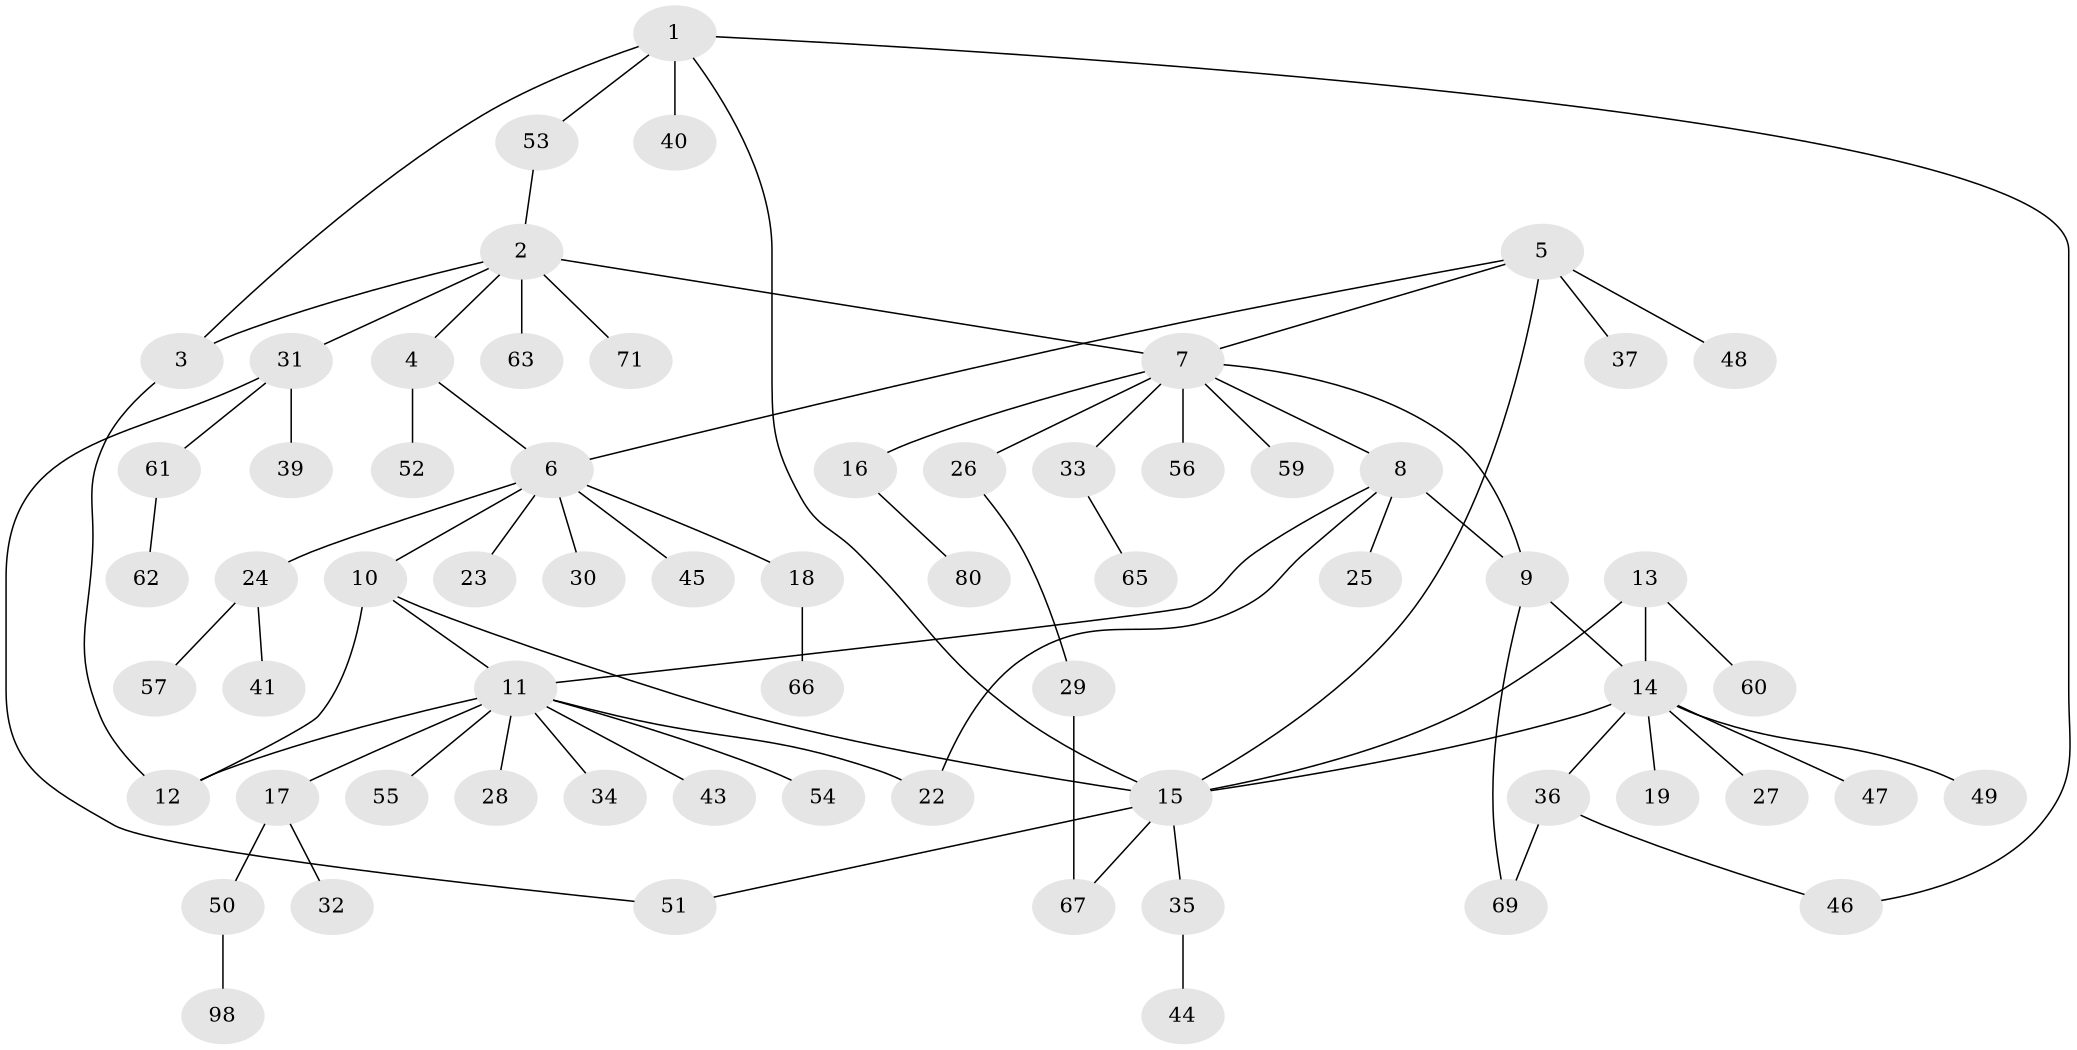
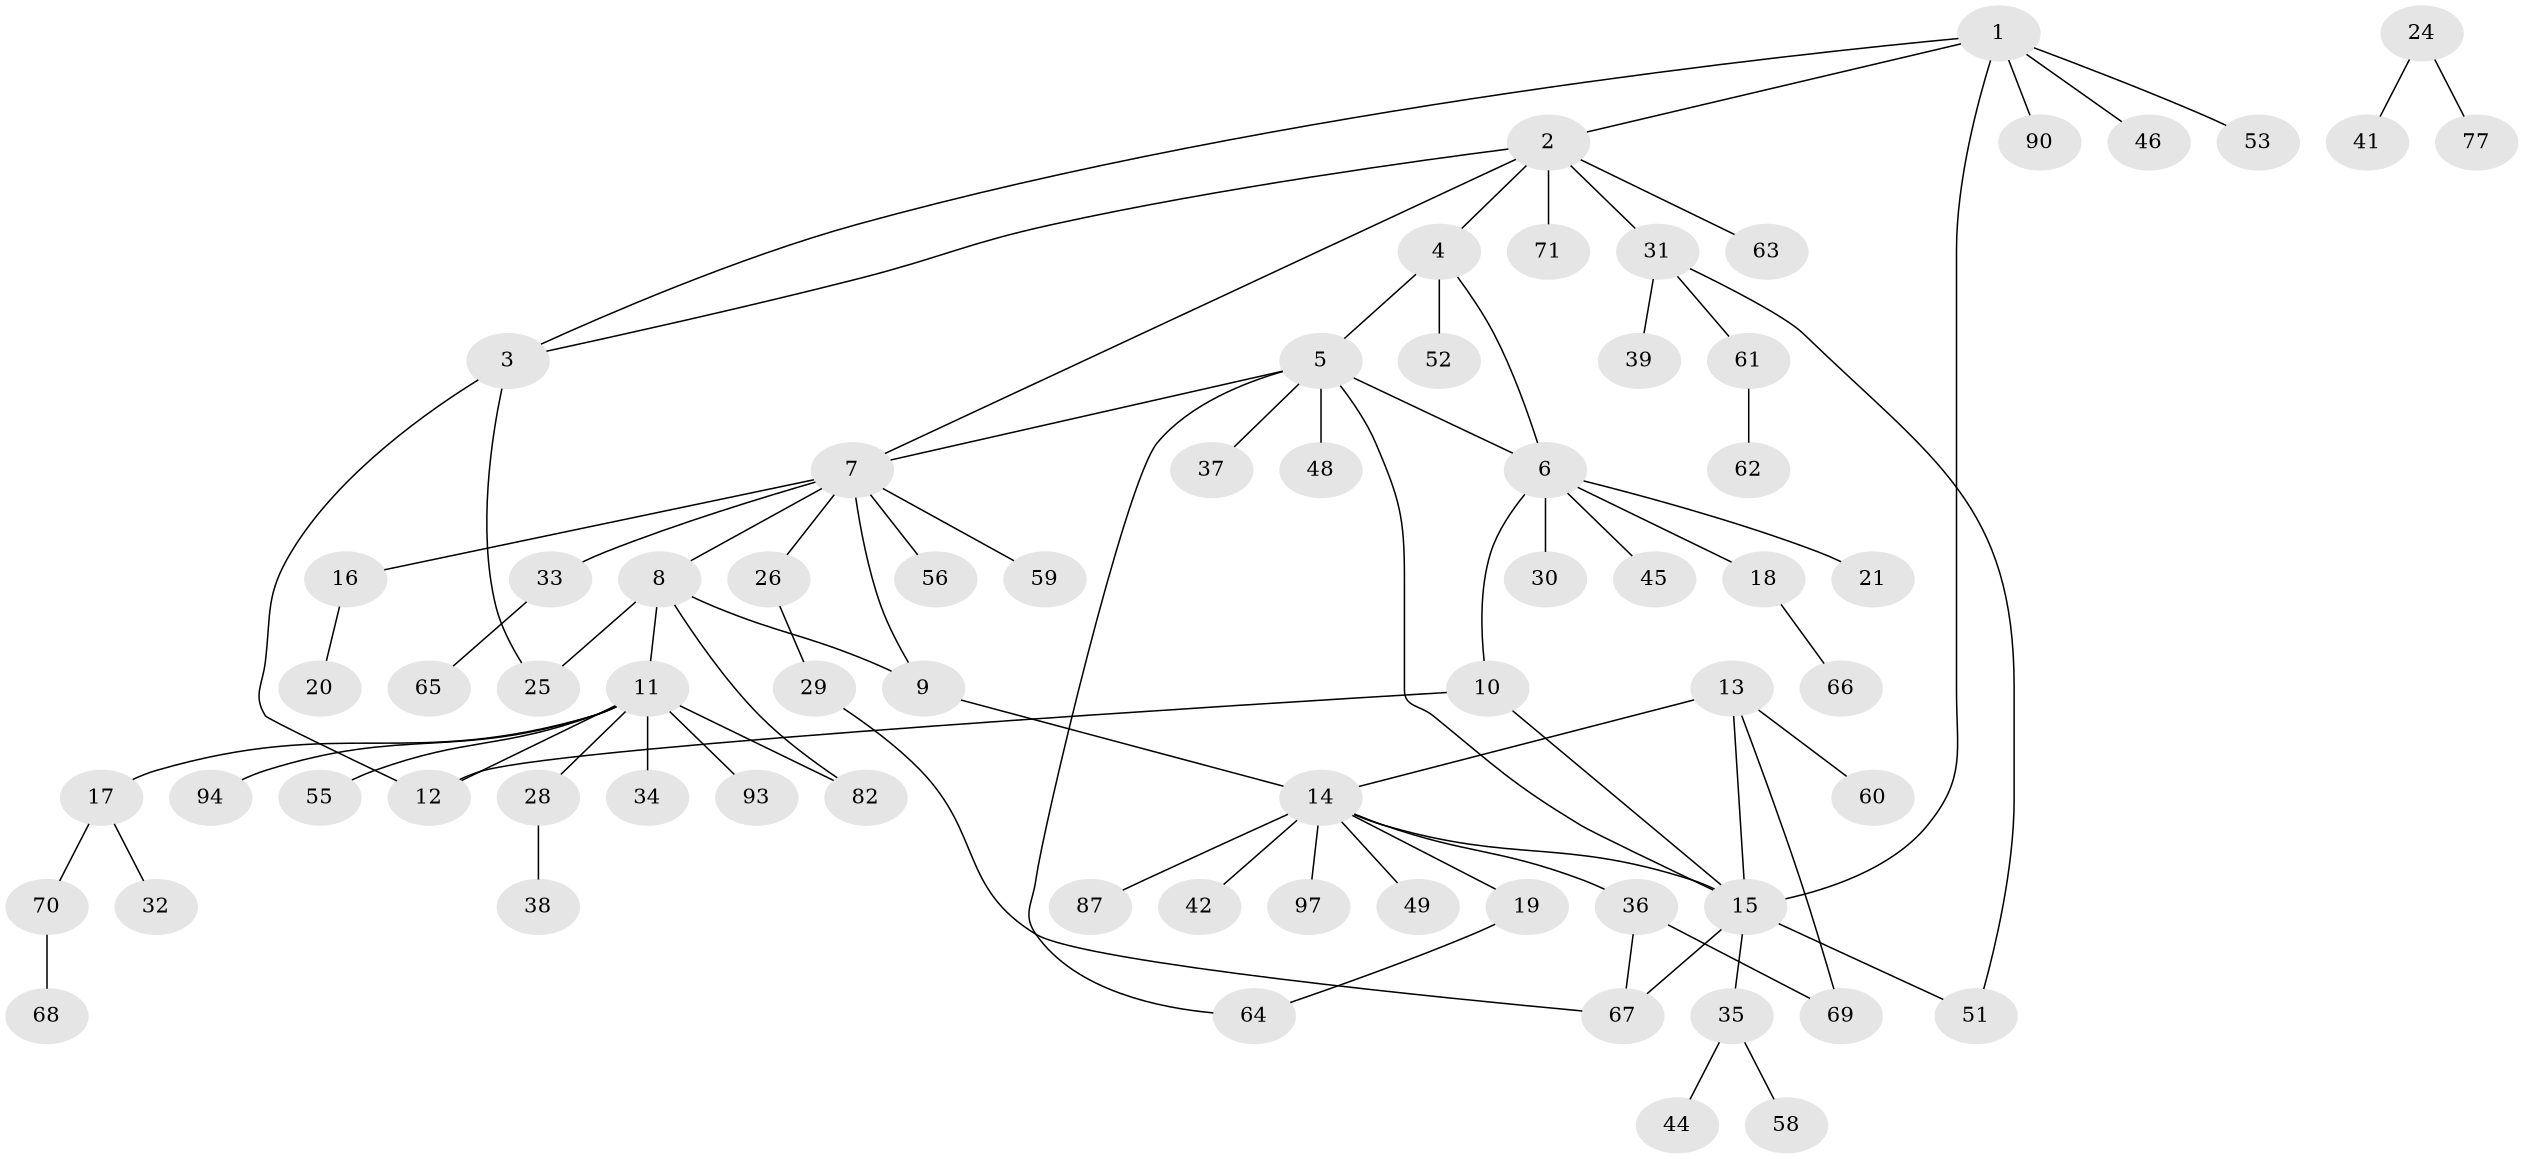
  graph {
    node [color=gray90 style=filled]
    1
    2
    3
    15
-   40
+   40 [label=90]
    46
    53
    4
    7
    n10 [label=71]
    31
    63
    12
    25
    35
    51
    67
    5
    6
    52
    8
    9
    16
    26
    33
    56
    59
    39
    61
    37
    48
+   64
    10
    18
-   23
+   23 [label=21]
    24
    30
    45
    11
    66
    41
-   57
-   22
+   57 [label=77]
+   22 [label=82]
    14
    69
-   20 [label=80]
+   20
    29
    65
    17
    28
    34
-   43
-   54
+   43 [label=93]
+   54 [label=94]
    55
    19
-   27
+   27 [label=87]
    36
-   47
+   42
+   47 [label=97]
    49
    32
-   50
+   50 [label=70]
+   38
    13
    60
    44
-   68 [label=98]
+   58
+   68
    62
-   53 -- 2
+   1 -- 2
    1 -- 3
    1 -- 15
    1 -- 40
    1 -- 46
    1 -- 53
    2 -- 3
    2 -- 4
    2 -- 7
    2 -- n10
    2 -- 31
    2 -- 63
    3 -- 12
+   3 -- 25
    15 -- 35
    15 -- 51
    15 -- 67
+   4 -- 5
    4 -- 6
    4 -- 52
    7 -- 8
    7 -- 9
    7 -- 16
    7 -- 26
    7 -- 33
    7 -- 56
    7 -- 59
    31 -- 51
    31 -- 39
    31 -- 61
    35 -- 44
+   35 -- 58
    5 -- 15
    5 -- 7
    5 -- 6
    5 -- 37
    5 -- 48
+   5 -- 64
    6 -- 10
    6 -- 18
    6 -- 23
-   6 -- 24
    6 -- 30
    6 -- 45
    8 -- 25
    8 -- 9
    8 -- 11
    8 -- 22
    9 -- 14
-   9 -- 69
+   13 -- 69
    16 -- 20
    26 -- 29
    33 -- 65
    61 -- 62
    10 -- 15
    10 -- 12
-   10 -- 11
    18 -- 66
    24 -- 41
    24 -- 57
    11 -- 12
    11 -- 22
    11 -- 17
    11 -- 28
    11 -- 34
    11 -- 43
    11 -- 54
    11 -- 55
    14 -- 15
    14 -- 19
    14 -- 27
    14 -- 36
+   14 -- 42
    14 -- 47
    14 -- 49
    29 -- 67
    17 -- 32
    17 -- 50
-   36 -- 46
+   28 -- 38
+   19 -- 64
+   36 -- 67
    36 -- 69
    50 -- 68
    13 -- 15
    13 -- 14
    13 -- 60
  }
